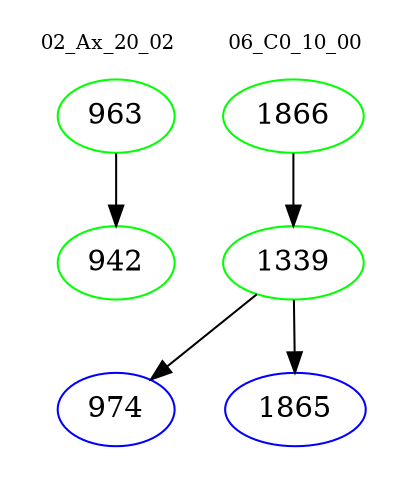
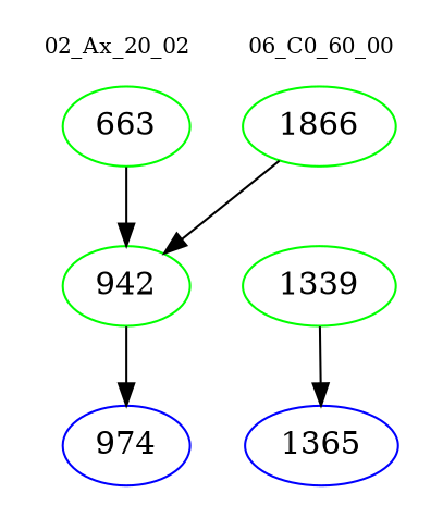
  digraph {
    node [color=green]
    edge [color=black]
-   n1 [label=963]
+   n1 [label=663]
    n2 [label=942]
    n3 [color=blue label=974]
    n4 [label=1866]
    n5 [label=1339]
-   n6 [color=blue label=1865]
+   n6 [color=blue label=1365]
    subgraph cluster_1 {
      color=white
      fontsize=10
      label="02_Ax_20_02"
      n1
      n2
      n3
    }
    subgraph cluster_2 {
      color=white
      fontsize=10
-     label="06_C0_10_00"
+     label="06_C0_60_00"
      n4
      n5
      n6
    }
    n1 -> n2
-   n5 -> n3
-   n4 -> n5
+   n2 -> n3
+   n4 -> n2
    n5 -> n6
  }
